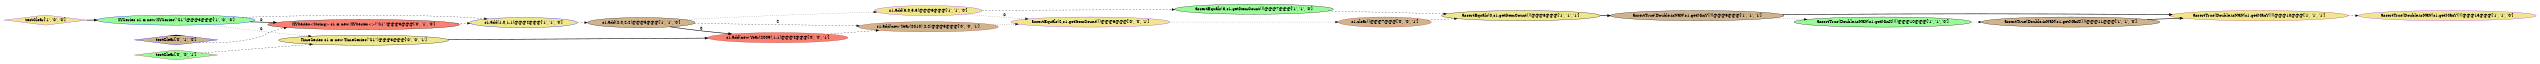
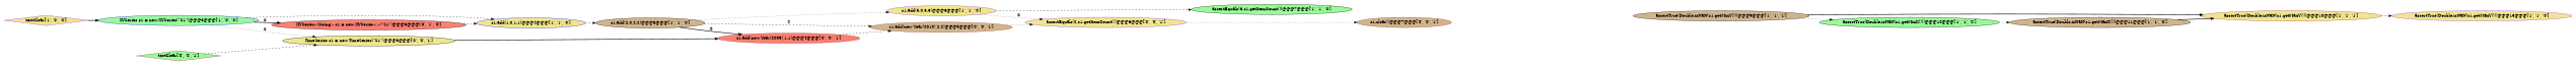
  digraph {
    rankdir=LR
    node [color=black fillcolor=khaki shape=ellipse style=filled]
    edge [style=dashed]
-   n1 [label="assertEquals(0,s1.getItemCount())@@@8@@@['1', '1', '1']"]
    n2 [fillcolor=tan label="assertTrue(Double.isNaN(s1.getMinY()))@@@9@@@['1', '1', '1']"]
    n3 [color=brown label="assertTrue(Double.isNaN(s1.getMaxY()))@@@10@@@['1', '1', '1']"]
    n4 [fillcolor=palegreen label="assertTrue(Double.isNaN(s1.getMinX()))@@@10@@@['1', '1', '0']"]
    n5 [color=purple label="s1.add(3.0,3.3)@@@6@@@['1', '1', '0']"]
    n6 [fillcolor=palegreen label="assertEquals(3,s1.getItemCount())@@@7@@@['1', '1', '0']"]
    n7 [color=purple label="assertEquals(2,s1.getItemCount())@@@6@@@['0', '0', '1']"]
    n8 [color=brown fillcolor=tan label="s1.clear()@@@7@@@['0', '0', '1']"]
    n9 [color=purple label="assertTrue(Double.isNaN(s1.getMaxY()))@@@13@@@['1', '1', '0']"]
    n10 [color=brown fillcolor=tan label="s1.add(new Year(2010),2.2)@@@5@@@['0', '0', '1']"]
    n11 [label="TimeSeries s1 = new TimeSeries(\"S1\")@@@3@@@['0', '0', '1']"]
    n12 [color=brown fillcolor=salmon label="s1.add(new Year(2009),1.1)@@@4@@@['0', '0', '1']"]
    n13 [color=purple label="testClear['1', '0', '0']" shape=diamond]
    n14 [color=blue fillcolor=palegreen label="XYSeries s1 = new XYSeries(\"S1\")@@@3@@@['1', '0', '0']"]
    n15 [color=blue label="s1.add(1.0,1.1)@@@4@@@['1', '1', '0']"]
    n16 [fillcolor=salmon label="XYSeries<String> s1 = new XYSeries<>(\"S1\")@@@3@@@['0', '1', '0']"]
    n17 [color=brown fillcolor=palegreen label="testClear['0', '0', '1']" shape=diamond]
    n18 [fillcolor=tan label="assertTrue(Double.isNaN(s1.getMaxX()))@@@11@@@['1', '1', '0']"]
    n19 [fillcolor=tan label="s1.add(2.0,2.2)@@@5@@@['1', '1', '0']"]
-   n20 [color=blue fillcolor=tan label="testClear['0', '1', '0']" shape=diamond]
-   n1 -> n2 [style=bold]
    n2 -> n3 [style=bold]
    n2 -> n4 [style=dotted]
    n3 -> n9
    n4 -> n18 [style=dotted]
    n5 -> n6
    n5 -> n7 [label=0 style=dotted]
-   n6 -> n1
    n7 -> n8 [style=dotted]
-   n8 -> n1
    n10 -> n7 [style=dotted]
    n11 -> n12 [style=bold]
    n12 -> n10
    n13 -> n14 [style=bold]
    n14 -> n11 [label=0 style=dotted]
    n14 -> n15
    n14 -> n16 [label=0 style=bold]
    n15 -> n19
    n16 -> n15
    n17 -> n11
    n18 -> n3 [style=bold]
    n19 -> n5 [style=dotted]
    n19 -> n10 [label=2]
    n19 -> n12 [label=0 style=bold]
-   n20 -> n16
  }
